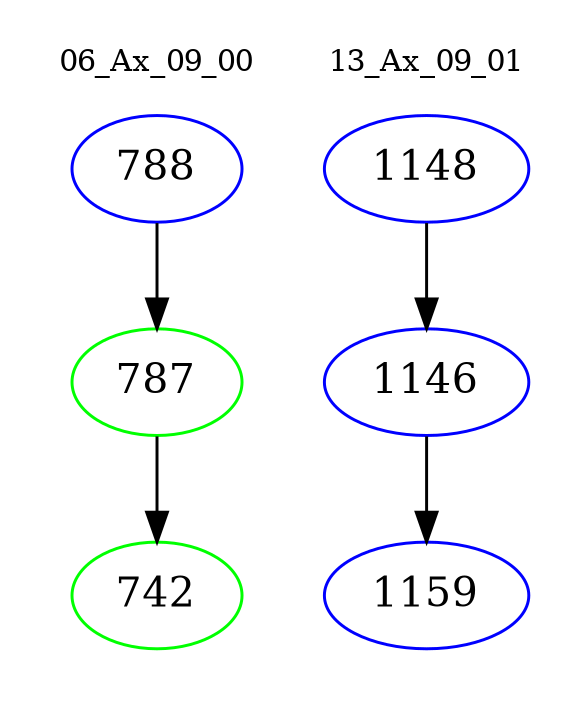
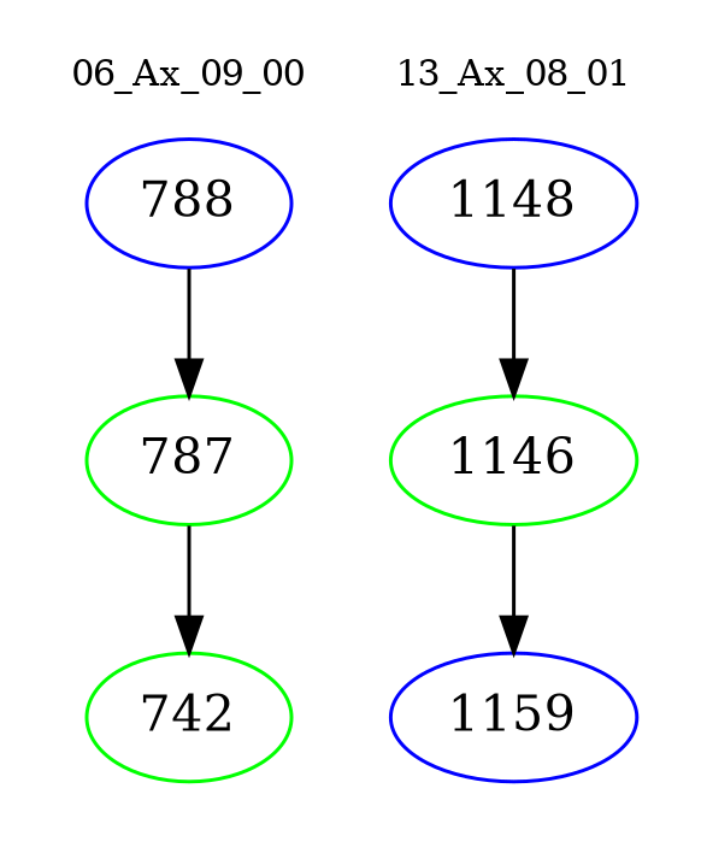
  digraph {
    node [color=blue]
    edge [color=black]
    n1 [label=788]
    n2 [color=green label=787]
    n3 [color=green label=742]
    n4 [label=1148]
-   n5 [label=1146]
+   n5 [color=green label=1146]
    n6 [label=1159]
    subgraph cluster_1 {
      color=white
      fontsize=10
      label="06_Ax_09_00"
      n1
      n2
      n3
    }
    subgraph cluster_2 {
      color=white
      fontsize=10
-     label="13_Ax_09_01"
+     label="13_Ax_08_01"
      n4
      n5
      n6
    }
    n1 -> n2
    n2 -> n3
    n4 -> n5
    n5 -> n6
  }
